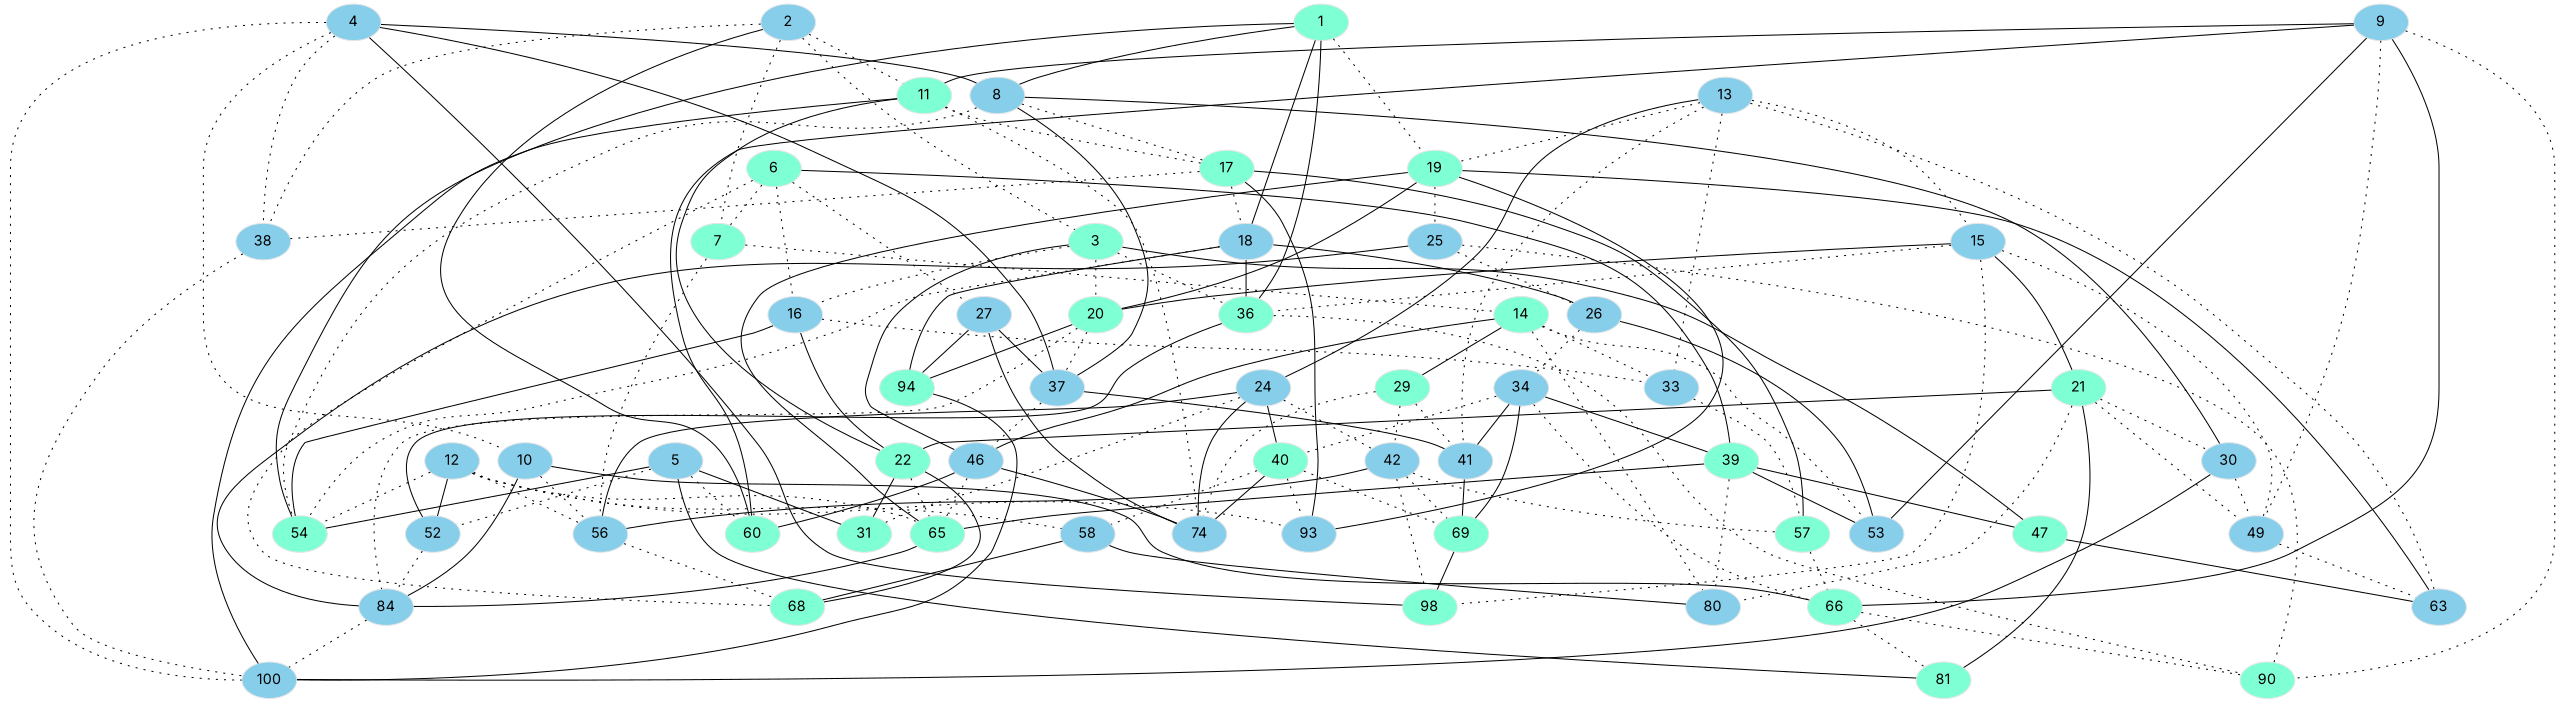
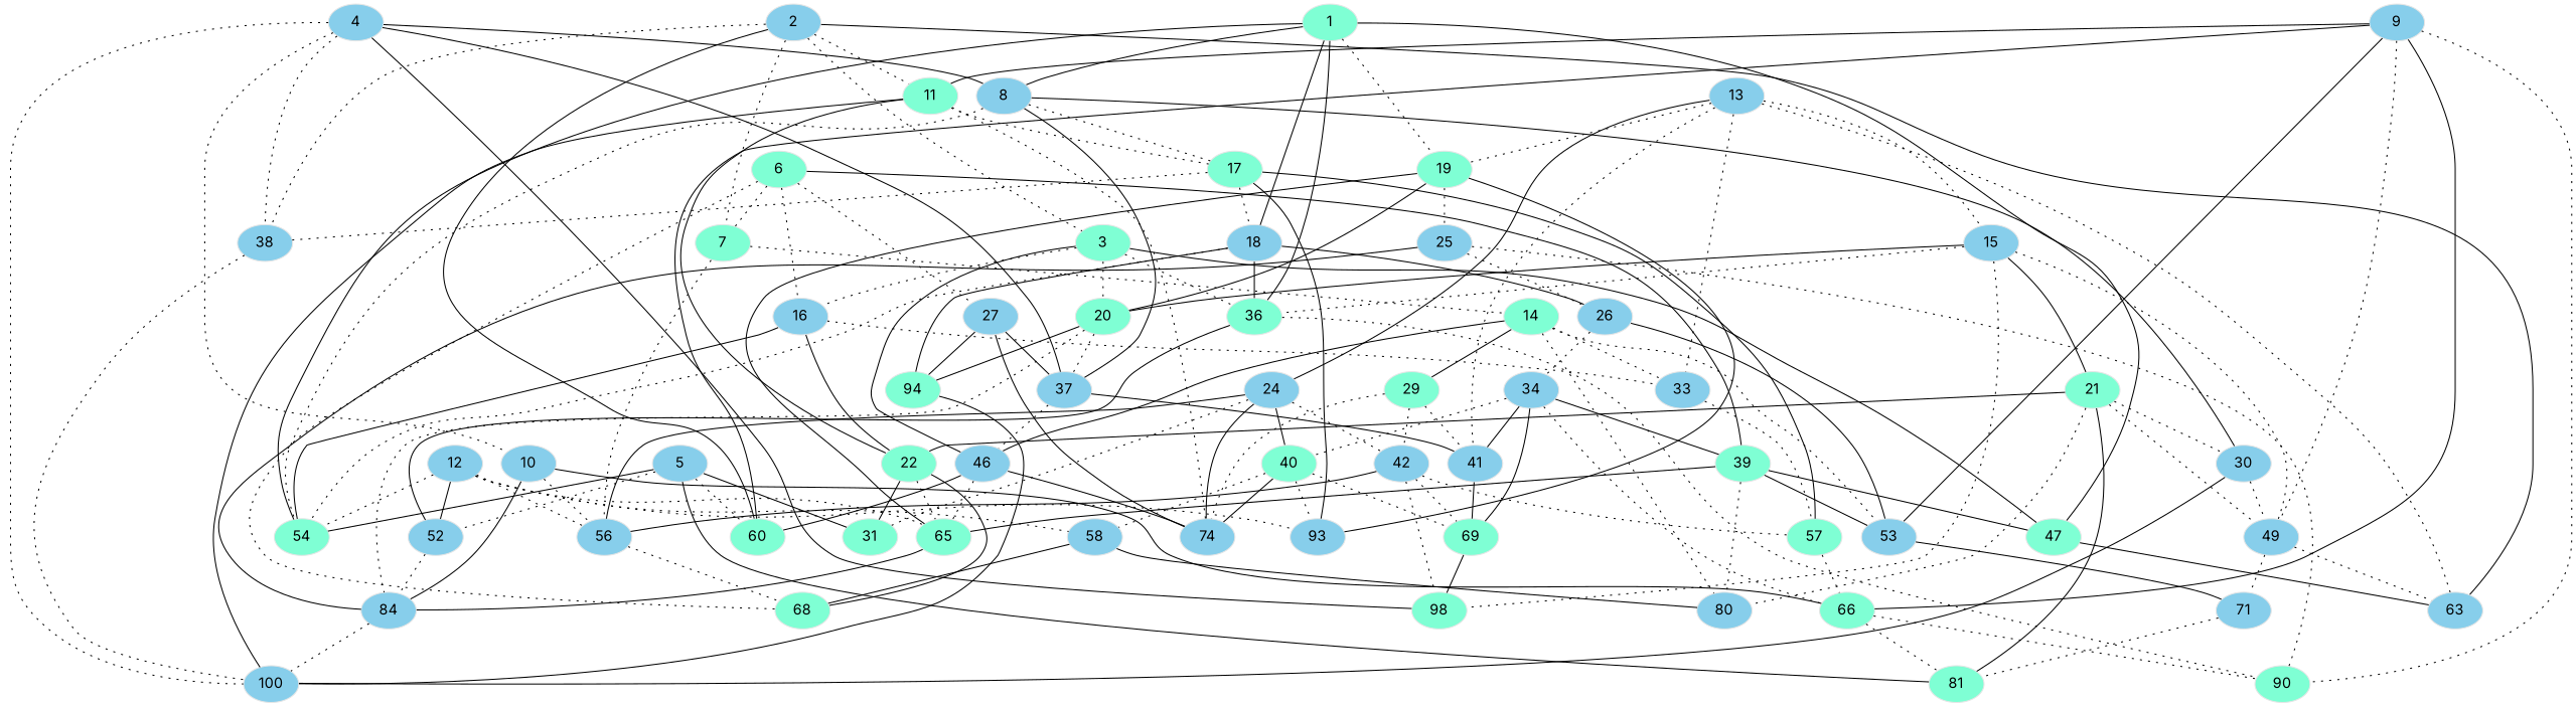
  graph {
    fontname=Inter
    node [color=gray90 fillcolor=skyblue fontname=Inter style=filled]
    edge [fontname=Inter style=dotted]
    1 [fillcolor=aquamarine super="+35"]
    8 [super="+61"]
    18 [super="+75"]
    19 [fillcolor=aquamarine super="+70"]
    36 [fillcolor=aquamarine super="+55"]
    47 [fillcolor=aquamarine]
    54 [fillcolor=aquamarine super="+62"]
    37 [super="+91"]
    17 [fillcolor=aquamarine super="+59"]
    30
    26
    94 [fillcolor=aquamarine]
    20 [fillcolor=aquamarine super="+50"]
    65 [fillcolor=aquamarine super="+72"]
    93
    25
    52
    90 [fillcolor=aquamarine]
    63
    2 [super="+76"]
    3 [fillcolor=aquamarine super="+89"]
    7 [fillcolor=aquamarine]
    11 [fillcolor=aquamarine super="+23"]
    38
    60 [fillcolor=aquamarine]
    16 [super="+51"]
    46 [super="+97"]
    14 [fillcolor=aquamarine super="+27"]
    56 [super="+86"]
    100 [super="+101"]
    22 [fillcolor=aquamarine super="+95"]
    74 [super="+77"]
    33
    84 [super="+92"]
    4 [super="+79"]
    10
    98 [fillcolor=aquamarine]
    66 [fillcolor=aquamarine super="+96"]
    41 [super="+85"]
    5 [super="+45"]
    31 [fillcolor=aquamarine]
    81 [fillcolor=aquamarine]
    6 [fillcolor=aquamarine super="+32"]
    n44 [label=27]
    39 [fillcolor=aquamarine super="+43"]
    68 [fillcolor=aquamarine]
    53 [super="+83"]
    80
    29 [fillcolor=aquamarine]
    57 [fillcolor=aquamarine]
    49 [super="+102"]
    9 [super="+48"]
+   71
    12 [super="+87"]
    58
    13 [super="+78"]
    15 [super="+64"]
    24 [super="+67"]
    21 [fillcolor=aquamarine super="+88"]
    40 [fillcolor=aquamarine super="+99"]
    42 [super="+73"]
    69 [fillcolor=aquamarine super="+82"]
    34 [super="+44"]
    1 -- 8 [style=solid]
    1 -- 18 [style=solid]
    1 -- 19
    1 -- 36 [style=solid]
+   1 -- 47 [style=solid]
    1 -- 54 [style=solid]
    8 -- 54
    8 -- 37 [style=solid]
    8 -- 17
    8 -- 30 [style=solid]
    18 -- 36 [style=solid]
    18 -- 54
    18 -- 26 [style=solid]
    18 -- 94 [style=solid]
    19 -- 20 [style=solid]
    19 -- 65 [style=solid]
    19 -- 93 [style=solid]
    19 -- 25
    36 -- 52 [style=solid]
    36 -- 90
    47 -- 63 [style=solid]
    37 -- 46
    37 -- 41 [style=solid]
    17 -- 18
    17 -- 93 [style=solid]
    17 -- 38
    17 -- 57 [style=solid]
    30 -- 100 [style=solid]
    30 -- 49
    26 -- 53 [style=solid]
    26 -- 34
    94 -- 100 [style=solid]
    20 -- 37
    20 -- 94 [style=solid]
    20 -- 84
    65 -- 84 [style=solid]
    25 -- 26
    25 -- 90
    25 -- 84 [style=solid]
    52 -- 84
-   19 -- 63 [style=solid]
+   2 -- 63 [style=solid]
    2 -- 3
    2 -- 7
    2 -- 11
    2 -- 38
    2 -- 60 [style=solid]
    3 -- 36
    3 -- 47 [style=solid]
    3 -- 20
    3 -- 16
    3 -- 46 [style=solid]
    7 -- 14
    7 -- 56
    11 -- 17
    11 -- 100 [style=solid]
    11 -- 22 [style=solid]
    11 -- 74
    38 -- 100
    16 -- 54 [style=solid]
    16 -- 22 [style=solid]
    16 -- 33
    46 -- 65
    46 -- 60 [style=solid]
    46 -- 74 [style=solid]
    14 -- 46 [style=solid]
    14 -- 33
    14 -- 53
    14 -- 80
    14 -- 29 [style=solid]
    56 -- 68
    22 -- 65
    22 -- 31 [style=solid]
    22 -- 68 [style=solid]
    33 -- 57
    84 -- 100
    4 -- 8 [style=solid]
    4 -- 37 [style=solid]
    4 -- 38
    4 -- 100
    4 -- 10
    4 -- 98 [style=solid]
    10 -- 56
    10 -- 84 [style=solid]
    10 -- 66 [style=solid]
    66 -- 90
    66 -- 81
    41 -- 69 [style=solid weight=2]
    5 -- 54 [style=solid]
    5 -- 52
    5 -- 60
    5 -- 31 [style=solid weight=2]
    5 -- 81 [style=solid]
    6 -- 7
    6 -- 16 [weight=2]
    6 -- n44
    6 -- 39 [style=solid]
    6 -- 68
    n44 -- 37 [style=solid]
    n44 -- 94 [style=solid]
    n44 -- 74 [style=solid]
    39 -- 47 [style=solid]
    39 -- 65 [style=solid]
    39 -- 53 [style=solid]
    39 -- 80
+   53 -- 71 [style=solid weight=2]
    29 -- 74
    29 -- 41
    29 -- 42
    57 -- 66
    49 -- 63
+   49 -- 71
    9 -- 90
    9 -- 11 [style=solid]
    9 -- 60 [style=solid]
    9 -- 66 [style=solid]
    9 -- 53 [style=solid]
    9 -- 49
+   71 -- 81
    12 -- 54
    12 -- 65
    12 -- 93
    12 -- 52 [style=solid]
    12 -- 56
    12 -- 58
    58 -- 68 [style=solid]
    58 -- 80 [style=solid]
    13 -- 19
    13 -- 63
    13 -- 33
    13 -- 41
    13 -- 15
    13 -- 24 [style=solid]
    15 -- 36
    15 -- 20 [style=solid]
    15 -- 98
    15 -- 49
    15 -- 21 [style=solid]
    24 -- 56 [style=solid]
    24 -- 74 [style=solid]
    24 -- 31
    24 -- 40 [style=solid]
    24 -- 42
    21 -- 30
    21 -- 22 [style=solid]
    21 -- 81 [style=solid]
    21 -- 80
    21 -- 49
    40 -- 93
    40 -- 74 [style=solid]
    40 -- 58
    40 -- 69
    42 -- 56 [style=solid]
    42 -- 98
    42 -- 57
    42 -- 69
    69 -- 98 [style=solid]
    34 -- 66
    34 -- 41 [style=solid]
    34 -- 39 [style=solid]
    34 -- 40
    34 -- 69 [style=solid]
  }
